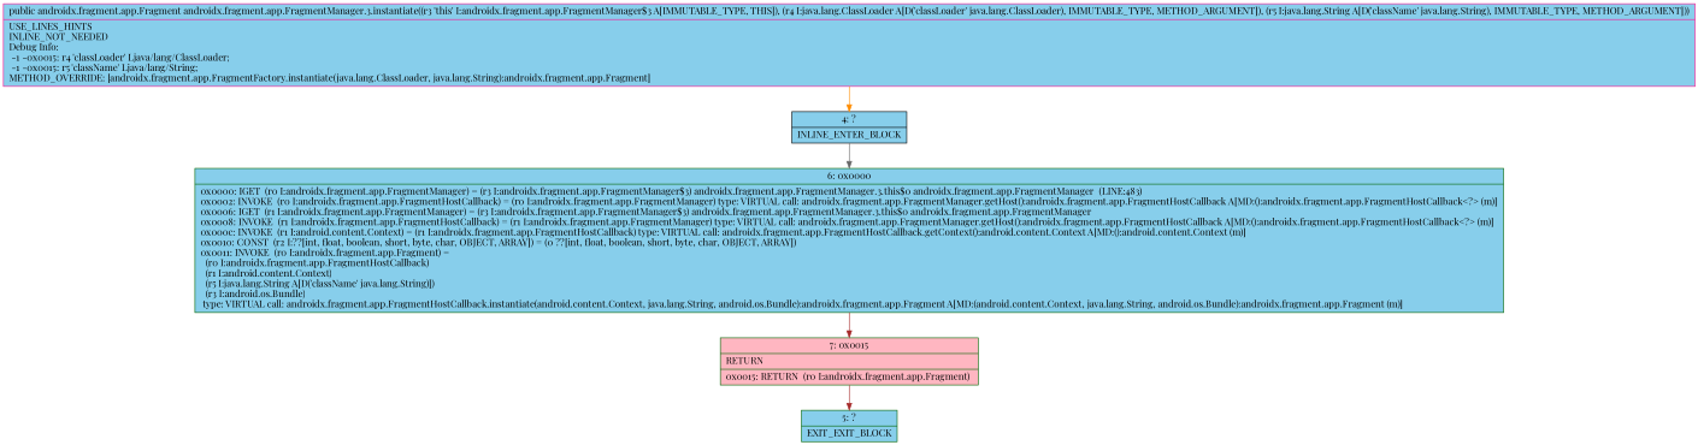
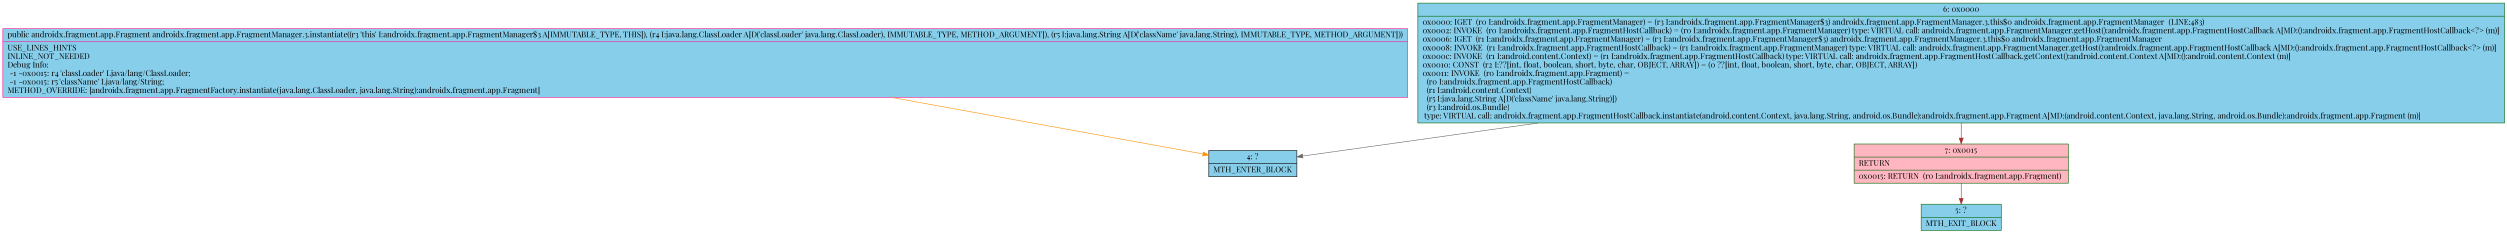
  digraph {
    fontname="Playfair Display"
    node [color=darkgreen fillcolor=skyblue fontname="Playfair Display" shape=record style=filled]
    edge [color=brown fontname="Playfair Display"]
-   n1 [color=black label="{4\:\ ?|INLINE_ENTER_BLOCK\l}"]
+   n1 [color=black label="{4\:\ ?|MTH_ENTER_BLOCK\l}"]
    n2 [label="{6\:\ 0x0000|0x0000: IGET  (r0 I:androidx.fragment.app.FragmentManager) = (r3 I:androidx.fragment.app.FragmentManager$3) androidx.fragment.app.FragmentManager.3.this$0 androidx.fragment.app.FragmentManager  (LINE:483)\l0x0002: INVOKE  (r0 I:androidx.fragment.app.FragmentHostCallback) = (r0 I:androidx.fragment.app.FragmentManager) type: VIRTUAL call: androidx.fragment.app.FragmentManager.getHost():androidx.fragment.app.FragmentHostCallback A[MD:():androidx.fragment.app.FragmentHostCallback\<?\> (m)]\l0x0006: IGET  (r1 I:androidx.fragment.app.FragmentManager) = (r3 I:androidx.fragment.app.FragmentManager$3) androidx.fragment.app.FragmentManager.3.this$0 androidx.fragment.app.FragmentManager \l0x0008: INVOKE  (r1 I:androidx.fragment.app.FragmentHostCallback) = (r1 I:androidx.fragment.app.FragmentManager) type: VIRTUAL call: androidx.fragment.app.FragmentManager.getHost():androidx.fragment.app.FragmentHostCallback A[MD:():androidx.fragment.app.FragmentHostCallback\<?\> (m)]\l0x000c: INVOKE  (r1 I:android.content.Context) = (r1 I:androidx.fragment.app.FragmentHostCallback) type: VIRTUAL call: androidx.fragment.app.FragmentHostCallback.getContext():android.content.Context A[MD:():android.content.Context (m)]\l0x0010: CONST  (r2 I:??[int, float, boolean, short, byte, char, OBJECT, ARRAY]) = (0 ??[int, float, boolean, short, byte, char, OBJECT, ARRAY]) \l0x0011: INVOKE  (r0 I:androidx.fragment.app.Fragment) = \l  (r0 I:androidx.fragment.app.FragmentHostCallback)\l  (r1 I:android.content.Context)\l  (r5 I:java.lang.String A[D('className' java.lang.String)])\l  (r3 I:android.os.Bundle)\l type: VIRTUAL call: androidx.fragment.app.FragmentHostCallback.instantiate(android.content.Context, java.lang.String, android.os.Bundle):androidx.fragment.app.Fragment A[MD:(android.content.Context, java.lang.String, android.os.Bundle):androidx.fragment.app.Fragment (m)]\l}"]
    n3 [fillcolor=lightpink label="{7\:\ 0x0015|RETURN\l|0x0015: RETURN  (r0 I:androidx.fragment.app.Fragment) \l}"]
-   n4 [label="{5\:\ ?|EXIT_EXIT_BLOCK\l}"]
+   n4 [label="{5\:\ ?|MTH_EXIT_BLOCK\l}"]
    n5 [color=deeppink label="{public androidx.fragment.app.Fragment androidx.fragment.app.FragmentManager.3.instantiate((r3 'this' I:androidx.fragment.app.FragmentManager$3 A[IMMUTABLE_TYPE, THIS]), (r4 I:java.lang.ClassLoader A[D('classLoader' java.lang.ClassLoader), IMMUTABLE_TYPE, METHOD_ARGUMENT]), (r5 I:java.lang.String A[D('className' java.lang.String), IMMUTABLE_TYPE, METHOD_ARGUMENT]))  | USE_LINES_HINTS\lINLINE_NOT_NEEDED\lDebug Info:\l  \-1 \-0x0015: r4 'classLoader' Ljava\/lang\/ClassLoader;\l  \-1 \-0x0015: r5 'className' Ljava\/lang\/String;\lMETHOD_OVERRIDE: [androidx.fragment.app.FragmentFactory.instantiate(java.lang.ClassLoader, java.lang.String):androidx.fragment.app.Fragment]\l}"]
-   n1 -> n2 [color=gray40]
+   n2 -> n1 [color=gray40]
    n2 -> n3
    n3 -> n4
    n5 -> n1 [color=darkorange]
  }
